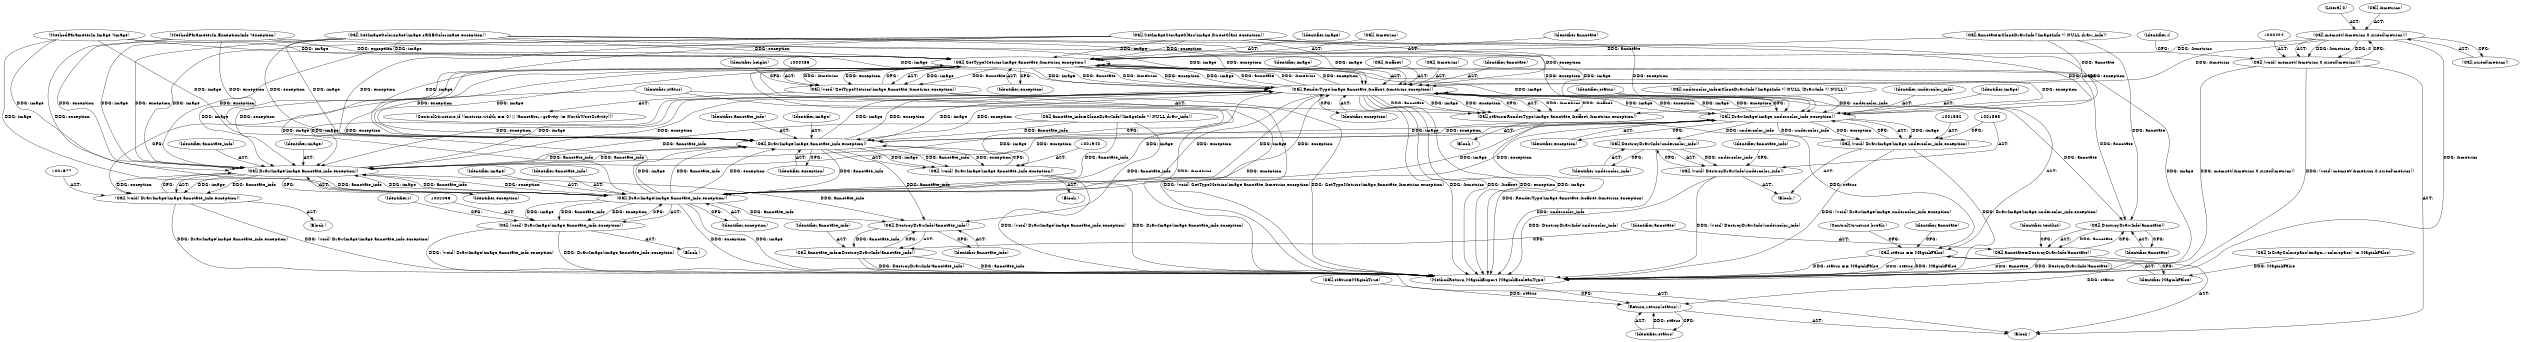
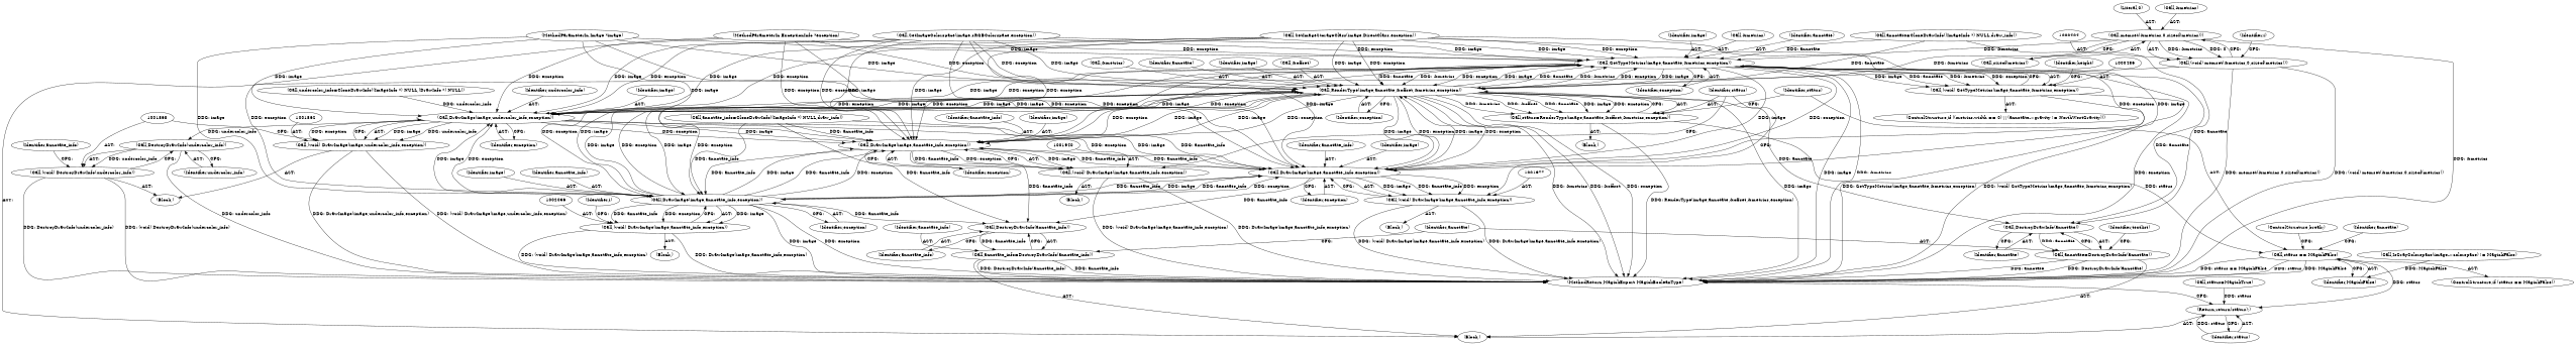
  digraph {
    n1 [label="(Call,memset(&metrics,0,sizeof(metrics)))"]
    n2 [label="(Call,(void) memset(&metrics,0,sizeof(metrics)))"]
    n3 [label="(Call,GetTypeMetrics(image,annotate,&metrics,exception))"]
    n4 [label="(Call,RenderType(image,annotate,&offset,&metrics,exception))"]
    n5 [label="(MethodReturn,MagickExport MagickBooleanType)"]
    n6 [label="(Call,sizeof(metrics))"]
    n7 [label="(Block,)"]
    n8 [label="(Call,(void) GetTypeMetrics(image,annotate,&metrics,exception))"]
    n9 [label="(Call,DrawImage(image,undercolor_info,exception))"]
    n10 [label="(Call,DrawImage(image,annotate_info,exception))"]
    n11 [label="(Call,DrawImage(image,annotate_info,exception))"]
    n12 [label="(Call,DestroyDrawInfo(annotate))"]
    n13 [label="(Identifier,exception)"]
    n14 [label="(Call,DrawImage(image,annotate_info,exception))"]
    n15 [label="(Call,status=RenderType(image,annotate,&offset,&metrics,exception))"]
    n16 [label="(Identifier,exception)"]
    n17 [label="(Return,return(status);)"]
    n18 [label="(ControlStructure,if ((metrics.width == 0) || (annotate->gravity != NorthWestGravity)))"]
    n19 [label="(Call,(void) DrawImage(image,undercolor_info,exception))"]
    n20 [label="(Call,DestroyDrawInfo(undercolor_info))"]
    n21 [label="(Identifier,exception)"]
    n22 [label="(Call,(void) DrawImage(image,annotate_info,exception))"]
    n23 [label="(Call,DestroyDrawInfo(annotate_info))"]
    n24 [label="(Identifier,exception)"]
    n25 [label="(Call,(void) DrawImage(image,annotate_info,exception))"]
    n26 [label="(Identifier,exception)"]
    n27 [label="(Call,annotate=DestroyDrawInfo(annotate))"]
    n28 [label="(Identifier,annotate)"]
    n29 [label="(Block,)"]
    n30 [label="(Call,(void) DestroyDrawInfo(undercolor_info))"]
    n31 [label="(Identifier,undercolor_info)"]
    n32 [label="(Block,)"]
    n33 [label="(Call,(void) DrawImage(image,annotate_info,exception))"]
    n34 [label="(Identifier,exception)"]
    n35 [label="(Call,annotate_info=DestroyDrawInfo(annotate_info))"]
    n36 [label="(Identifier,annotate_info)"]
    n37 [label="(Block,)"]
    n38 [label="(Call,status == MagickFalse)"]
    n39 [label="(Block,)"]
+   n40 [label="(ControlStructure,if (status == MagickFalse))"]
    n41 [label="(Identifier,MagickFalse)"]
    n42 [label="(Identifier,status)"]
    n43 [label="(Block,)"]
    n44 [label="(MethodParameterIn,Image *image)"]
    n45 [label="(Call,IsGrayColorspace(image->colorspace) != MagickFalse)"]
    n46 [label="(Identifier,image)"]
    n47 [label="(Call,&metrics)"]
    n48 [label="(MethodParameterIn,ExceptionInfo *exception)"]
    n49 [label="(Identifier,annotate)"]
    n50 [label="(Call,SetImageColorspace(image,sRGBColorspace,exception))"]
    n51 [label="(Call,&offset)"]
    n52 [label="(Call,&metrics)"]
    n53 [label="(Identifier,annotate_info)"]
    n54 [label="(Identifier,image)"]
    n55 [label="(Literal,0)"]
    n56 [label="(Identifier,annotate_info)"]
    n57 [label="(Identifier,annotate)"]
    n58 [label="(Identifier,status)"]
    n59 [label="(Call,undercolor_info=CloneDrawInfo((ImageInfo *) NULL,(DrawInfo *) NULL))"]
    n60 [label="(Identifier,annotate)"]
    n61 [label="(Call,annotate=CloneDrawInfo((ImageInfo *) NULL,draw_info))"]
    n62 [label="(Identifier,undercolor_info)"]
    n63 [label="(Call,SetImageStorageClass(image,DirectClass,exception))"]
    n64 [label="(Identifier,image)"]
    n65 [label="(Identifier,image)"]
    n66 [label="(Call,&metrics)"]
    n67 [label="(Identifier,image)"]
    n68 [label="(Identifier,i)"]
    n69 [label="(Identifier,annotate_info)"]
    n70 [label="(Identifier,height)"]
    n71 [label="(Identifier,annotate_info)"]
    n72 [label="(Call,annotate_info=CloneDrawInfo((ImageInfo *) NULL,draw_info))"]
    n73 [label="(Identifier,annotate)"]
    n74 [label="(Identifier,status)"]
    n75 [label="(Identifier,i)"]
    n76 [label="(Identifier,image)"]
    n77 [label="(Identifier,textlist)"]
    n78 [label="(Call,status=MagickTrue)"]
    n79 [label="(ControlStructure,break;)"]
    n80 [label="(Identifier,annotate_info)"]
    1000404
    1000486
    1001862
    1001868
    1001940
    1001977
    1002036
    n1 -> n2 [label="AST: "]
    n1 -> n2 [label="DDG: &metrics"]
    n1 -> n2 [label="DDG: 0"]
    n1 -> n3 [label="DDG: &metrics"]
    n1 -> n4 [label="DDG: &metrics"]
    n1 -> n5 [label="DDG: &metrics"]
    n1 -> n6 [label="CFG: "]
    n2 -> n1 [label="CFG: "]
    n2 -> n5 [label="DDG: memset(&metrics,0,sizeof(metrics))"]
    n2 -> n5 [label="DDG: (void) memset(&metrics,0,sizeof(metrics))"]
    n2 -> n7 [label="AST: "]
    n3 -> n4 [label="DDG: image"]
    n3 -> n4 [label="DDG: annotate"]
    n3 -> n4 [label="DDG: &metrics"]
    n3 -> n4 [label="DDG: exception"]
    n3 -> n5 [label="DDG: image"]
    n3 -> n5 [label="DDG: &metrics"]
    n3 -> n5 [label="DDG: exception"]
    n3 -> n8 [label="AST: "]
    n3 -> n8 [label="DDG: image"]
    n3 -> n8 [label="DDG: annotate"]
    n3 -> n8 [label="DDG: &metrics"]
    n3 -> n8 [label="DDG: exception"]
    n3 -> n9 [label="DDG: image"]
    n3 -> n9 [label="DDG: exception"]
    n3 -> n10 [label="DDG: image"]
    n3 -> n10 [label="DDG: exception"]
    n3 -> n11 [label="DDG: image"]
    n3 -> n11 [label="DDG: exception"]
    n3 -> n12 [label="DDG: annotate"]
    n3 -> n13 [label="CFG: "]
    n4 -> n3 [label="DDG: image"]
    n4 -> n3 [label="DDG: annotate"]
    n4 -> n3 [label="DDG: &metrics"]
    n4 -> n3 [label="DDG: exception"]
    n4 -> n5 [label="DDG: &metrics"]
    n4 -> n5 [label="DDG: &offset"]
    n4 -> n5 [label="DDG: exception"]
    n4 -> n5 [label="DDG: image"]
    n4 -> n9 [label="DDG: image"]
    n4 -> n9 [label="DDG: exception"]
    n4 -> n10 [label="DDG: image"]
    n4 -> n10 [label="DDG: exception"]
    n4 -> n11 [label="DDG: image"]
    n4 -> n11 [label="DDG: exception"]
    n4 -> n12 [label="DDG: annotate"]
    n4 -> n14 [label="DDG: image"]
    n4 -> n14 [label="DDG: exception"]
    n4 -> n15 [label="AST: "]
    n4 -> n15 [label="DDG: &metrics"]
    n4 -> n15 [label="DDG: &offset"]
    n4 -> n15 [label="DDG: annotate"]
    n4 -> n15 [label="DDG: image"]
    n4 -> n15 [label="DDG: exception"]
    n4 -> n16 [label="CFG: "]
    n5 -> n17 [label="CFG: "]
    n6 -> n1 [label="AST: "]
    n8 -> n3 [label="CFG: "]
    n8 -> n5 [label="DDG: GetTypeMetrics(image,annotate,&metrics,exception)"]
    n8 -> n5 [label="DDG: (void) GetTypeMetrics(image,annotate,&metrics,exception)"]
    n8 -> n18 [label="AST: "]
    n9 -> n4 [label="DDG: image"]
    n9 -> n4 [label="DDG: exception"]
    n9 -> n10 [label="DDG: image"]
    n9 -> n10 [label="DDG: exception"]
    n9 -> n11 [label="DDG: image"]
    n9 -> n11 [label="DDG: exception"]
    n9 -> n19 [label="AST: "]
    n9 -> n19 [label="DDG: image"]
    n9 -> n19 [label="DDG: undercolor_info"]
    n9 -> n19 [label="DDG: exception"]
    n9 -> n20 [label="DDG: undercolor_info"]
    n9 -> n21 [label="CFG: "]
    n10 -> n4 [label="DDG: image"]
    n10 -> n4 [label="DDG: exception"]
    n10 -> n11 [label="DDG: annotate_info"]
    n10 -> n14 [label="DDG: annotate_info"]
    n10 -> n22 [label="AST: "]
    n10 -> n22 [label="DDG: image"]
    n10 -> n22 [label="DDG: annotate_info"]
    n10 -> n22 [label="DDG: exception"]
    n10 -> n23 [label="DDG: annotate_info"]
    n10 -> n24 [label="CFG: "]
    n11 -> n4 [label="DDG: image"]
    n11 -> n4 [label="DDG: exception"]
    n11 -> n10 [label="DDG: annotate_info"]
    n11 -> n14 [label="DDG: annotate_info"]
    n11 -> n23 [label="DDG: annotate_info"]
    n11 -> n25 [label="AST: "]
    n11 -> n25 [label="DDG: image"]
    n11 -> n25 [label="DDG: annotate_info"]
    n11 -> n25 [label="DDG: exception"]
    n11 -> n26 [label="CFG: "]
    n12 -> n27 [label="AST: "]
    n12 -> n27 [label="DDG: annotate"]
    n12 -> n28 [label="CFG: "]
    n13 -> n3 [label="AST: "]
    n14 -> n3 [label="DDG: image"]
    n14 -> n3 [label="DDG: exception"]
    n14 -> n4 [label="DDG: image"]
    n14 -> n4 [label="DDG: exception"]
    n14 -> n5 [label="DDG: image"]
    n14 -> n5 [label="DDG: exception"]
    n14 -> n9 [label="DDG: image"]
    n14 -> n9 [label="DDG: exception"]
    n14 -> n10 [label="DDG: image"]
    n14 -> n10 [label="DDG: annotate_info"]
    n14 -> n10 [label="DDG: exception"]
    n14 -> n11 [label="DDG: image"]
    n14 -> n11 [label="DDG: annotate_info"]
    n14 -> n11 [label="DDG: exception"]
    n14 -> n23 [label="DDG: annotate_info"]
    n14 -> n33 [label="AST: "]
    n14 -> n33 [label="DDG: image"]
    n14 -> n33 [label="DDG: annotate_info"]
    n14 -> n33 [label="DDG: exception"]
    n14 -> n34 [label="CFG: "]
    n15 -> n4 [label="CFG: "]
    n15 -> n5 [label="DDG: RenderType(image,annotate,&offset,&metrics,exception)"]
    n15 -> n38 [label="DDG: status"]
    n15 -> n39 [label="AST: "]
    n16 -> n4 [label="AST: "]
    n17 -> n7 [label="AST: "]
    n17 -> n42 [label="CFG: "]
    n19 -> n5 [label="DDG: DrawImage(image,undercolor_info,exception)"]
    n19 -> n5 [label="DDG: (void) DrawImage(image,undercolor_info,exception)"]
    n19 -> n9 [label="CFG: "]
    n19 -> n29 [label="AST: "]
    n20 -> n5 [label="DDG: undercolor_info"]
    n20 -> n30 [label="AST: "]
    n20 -> n30 [label="DDG: undercolor_info"]
    n20 -> n31 [label="CFG: "]
    n21 -> n9 [label="AST: "]
    n22 -> n5 [label="DDG: (void) DrawImage(image,annotate_info,exception)"]
    n22 -> n5 [label="DDG: DrawImage(image,annotate_info,exception)"]
    n22 -> n10 [label="CFG: "]
    n22 -> n32 [label="AST: "]
    n23 -> n35 [label="AST: "]
    n23 -> n35 [label="DDG: annotate_info"]
    n23 -> n36 [label="CFG: "]
    n24 -> n10 [label="AST: "]
    n25 -> n5 [label="DDG: DrawImage(image,annotate_info,exception)"]
    n25 -> n5 [label="DDG: (void) DrawImage(image,annotate_info,exception)"]
    n25 -> n11 [label="CFG: "]
    n25 -> n37 [label="AST: "]
    n26 -> n11 [label="AST: "]
    n27 -> n5 [label="DDG: annotate"]
    n27 -> n5 [label="DDG: DestroyDrawInfo(annotate)"]
    n27 -> n7 [label="AST: "]
    n27 -> n12 [label="CFG: "]
    n28 -> n12 [label="AST: "]
    n30 -> n5 [label="DDG: (void) DestroyDrawInfo(undercolor_info)"]
    n30 -> n5 [label="DDG: DestroyDrawInfo(undercolor_info)"]
    n30 -> n20 [label="CFG: "]
    n30 -> n29 [label="AST: "]
    n31 -> n20 [label="AST: "]
    n33 -> n5 [label="DDG: (void) DrawImage(image,annotate_info,exception)"]
    n33 -> n5 [label="DDG: DrawImage(image,annotate_info,exception)"]
    n33 -> n14 [label="CFG: "]
    n33 -> n43 [label="AST: "]
    n34 -> n14 [label="AST: "]
    n35 -> n5 [label="DDG: annotate_info"]
    n35 -> n5 [label="DDG: DestroyDrawInfo(annotate_info)"]
    n35 -> n7 [label="AST: "]
    n35 -> n23 [label="CFG: "]
    n36 -> n23 [label="AST: "]
    n38 -> n5 [label="DDG: status == MagickFalse"]
    n38 -> n5 [label="DDG: status"]
    n38 -> n5 [label="DDG: MagickFalse"]
    n38 -> n17 [label="DDG: status"]
+   n38 -> n40 [label="AST: "]
    n38 -> n41 [label="CFG: "]
    n41 -> n38 [label="AST: "]
    n42 -> n17 [label="AST: "]
    n42 -> n17 [label="DDG: status"]
    n44 -> n3 [label="DDG: image"]
    n44 -> n4 [label="DDG: image"]
+   n44 -> n9 [label="DDG: image"]
    n44 -> n10 [label="DDG: image"]
    n44 -> n11 [label="DDG: image"]
    n44 -> n14 [label="DDG: image"]
    n45 -> n41 [label="DDG: MagickFalse"]
    n46 -> n3 [label="AST: "]
    n47 -> n3 [label="AST: "]
    n48 -> n3 [label="DDG: exception"]
+   n48 -> n4 [label="DDG: exception"]
    n48 -> n9 [label="DDG: exception"]
    n48 -> n10 [label="DDG: exception"]
    n48 -> n11 [label="DDG: exception"]
    n48 -> n14 [label="DDG: exception"]
    n49 -> n27 [label="AST: "]
    n49 -> n35 [label="CFG: "]
    n50 -> n3 [label="DDG: image"]
    n50 -> n3 [label="DDG: exception"]
    n50 -> n4 [label="DDG: image"]
    n50 -> n4 [label="DDG: exception"]
    n50 -> n9 [label="DDG: image"]
    n50 -> n9 [label="DDG: exception"]
    n50 -> n10 [label="DDG: image"]
    n50 -> n10 [label="DDG: exception"]
    n50 -> n11 [label="DDG: image"]
    n50 -> n11 [label="DDG: exception"]
    n51 -> n4 [label="AST: "]
    n52 -> n4 [label="AST: "]
    n53 -> n35 [label="AST: "]
    n54 -> n14 [label="AST: "]
    n55 -> n1 [label="AST: "]
    n56 -> n11 [label="AST: "]
    n57 -> n3 [label="AST: "]
    n58 -> n15 [label="AST: "]
    n58 -> n22 [label="CFG: "]
    n58 -> n25 [label="CFG: "]
    n59 -> n9 [label="DDG: undercolor_info"]
    n60 -> n4 [label="AST: "]
    n61 -> n3 [label="DDG: annotate"]
    n61 -> n4 [label="DDG: annotate"]
    n61 -> n12 [label="DDG: annotate"]
    n62 -> n9 [label="AST: "]
    n63 -> n3 [label="DDG: image"]
    n63 -> n3 [label="DDG: exception"]
    n63 -> n4 [label="DDG: image"]
    n63 -> n4 [label="DDG: exception"]
    n63 -> n9 [label="DDG: image"]
    n63 -> n9 [label="DDG: exception"]
    n63 -> n10 [label="DDG: image"]
    n63 -> n10 [label="DDG: exception"]
    n63 -> n11 [label="DDG: image"]
    n63 -> n11 [label="DDG: exception"]
    n64 -> n9 [label="AST: "]
    n65 -> n4 [label="AST: "]
    n66 -> n1 [label="AST: "]
    n67 -> n11 [label="AST: "]
    n68 -> n33 [label="CFG: "]
    n69 -> n14 [label="AST: "]
    n70 -> n8 [label="CFG: "]
    n71 -> n10 [label="AST: "]
    n72 -> n10 [label="DDG: annotate_info"]
    n72 -> n11 [label="DDG: annotate_info"]
    n72 -> n14 [label="DDG: annotate_info"]
    n72 -> n23 [label="DDG: annotate_info"]
    n73 -> n38 [label="CFG: "]
    n74 -> n15 [label="CFG: "]
    n74 -> n38 [label="AST: "]
    n75 -> n2 [label="CFG: "]
    n76 -> n10 [label="AST: "]
    n77 -> n27 [label="CFG: "]
    n78 -> n17 [label="DDG: status"]
    n79 -> n38 [label="CFG: "]
    n80 -> n30 [label="CFG: "]
    1000404 -> n2 [label="AST: "]
    1000486 -> n8 [label="AST: "]
    1001862 -> n19 [label="AST: "]
    1001868 -> n19 [label="CFG: "]
    1001868 -> n30 [label="AST: "]
    1001940 -> n22 [label="AST: "]
    1001977 -> n25 [label="AST: "]
    1002036 -> n33 [label="AST: "]
  }
